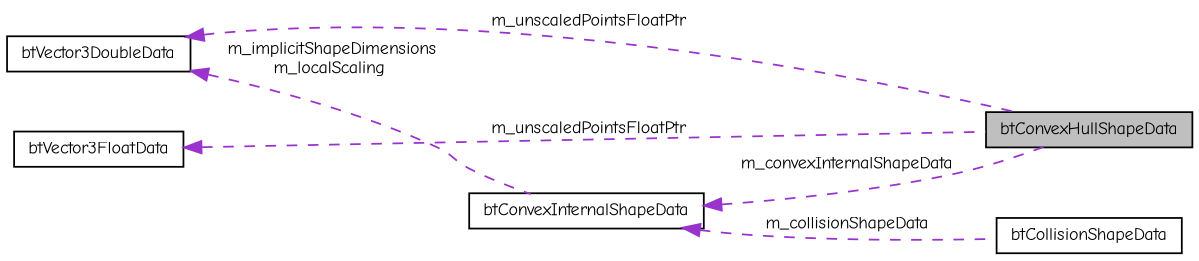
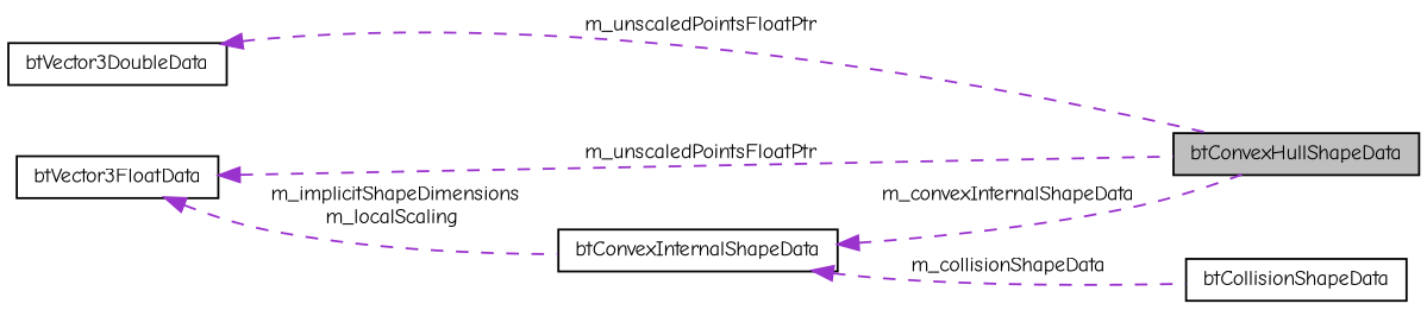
  digraph {
    fontname="Comic Neue"
    rankdir=LR
    node [color=black fillcolor=white fontname="Comic Neue" fontsize=10 shape=record style=filled]
    edge [color=darkorchid3 dir=back fontname="Comic Neue" fontsize=10 labelfontname=Helvetica labelfontsize=10 style=dashed]
    n1 [fillcolor=grey75 fontcolor=black height=0.2 label=btConvexHullShapeData width=0.4]
    n2 [height=0.2 label=btVector3FloatData width=0.4]
    n3 [height=0.2 label=btConvexInternalShapeData width=0.4]
    n4 [height=0.2 label=btCollisionShapeData width=0.4]
    n5 [height=0.2 label=btVector3DoubleData width=0.4]
    n2 -> n1 [label=" m_unscaledPointsFloatPtr"]
-   n5 -> n3 [label=" m_implicitShapeDimensions\nm_localScaling"]
+   n2 -> n3 [label=" m_implicitShapeDimensions\nm_localScaling"]
    n3 -> n1 [label=" m_convexInternalShapeData"]
    n3 -> n4 [label=" m_collisionShapeData"]
    n5 -> n1 [label=" m_unscaledPointsFloatPtr"]
  }
